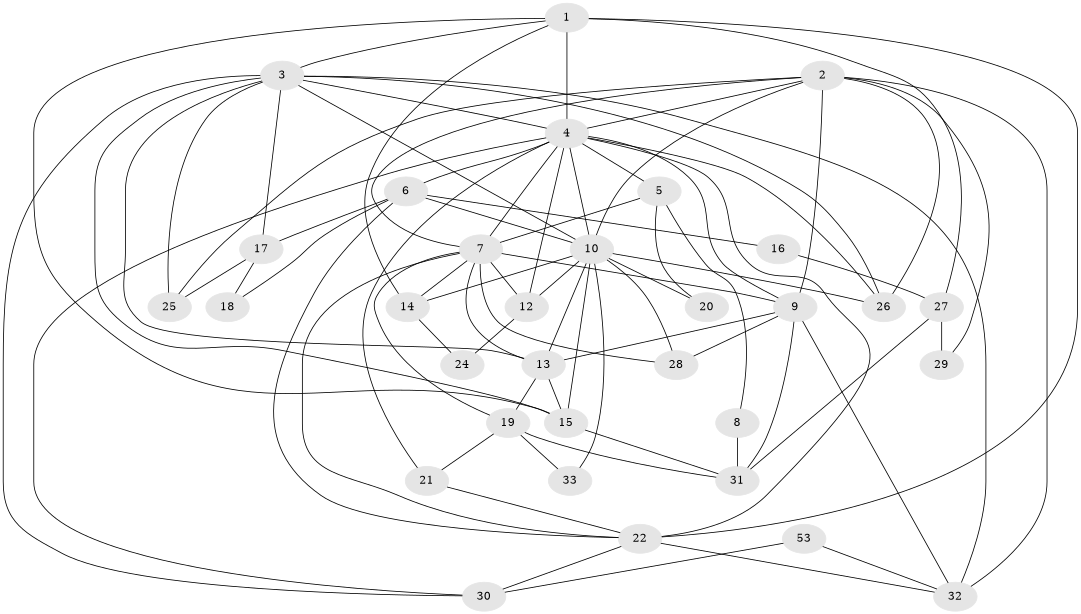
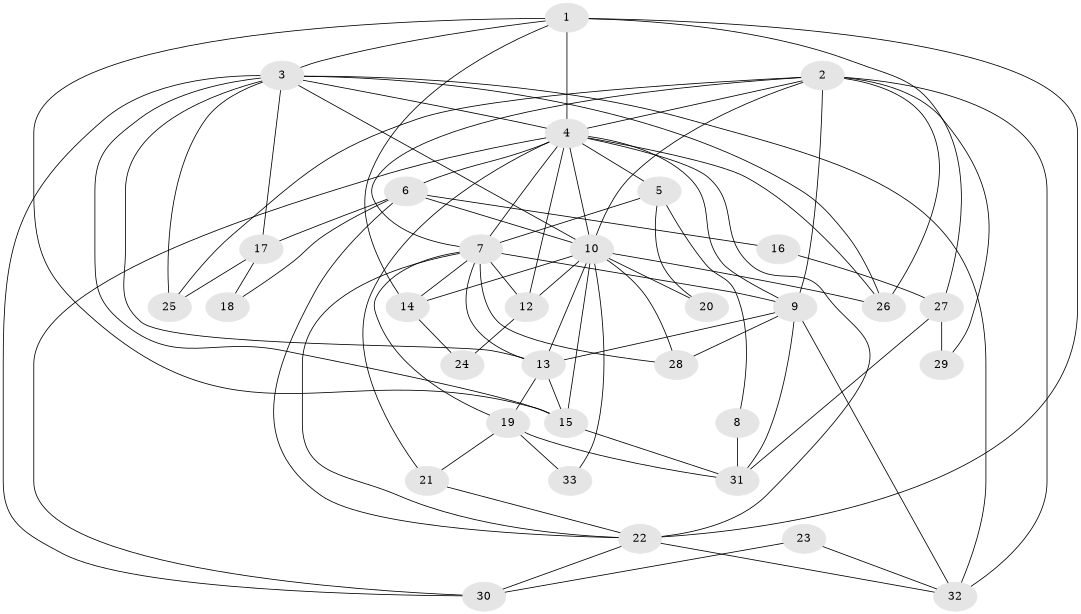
  graph {
    node [color=gray90 style=filled]
    edge [weight=1.0]
    1
    3
    4
    14
    15
    22
    27
    10
    25
    26
    32
    13
    17
    30
    7
    9
    5
    6
    12
    21
    24
    31
    29
    2
    19
    28
    20
    33
    18
    8
    16
-   23 [label=53]
+   23
    1 -- 3
    1 -- 4 [weight=2.0]
    1 -- 14
    1 -- 15
    1 -- 22 [weight=2.0]
    1 -- 27
    3 -- 4
    3 -- 15
    3 -- 10 [weight=2.0]
    3 -- 25 [weight=2.0]
    3 -- 26
    3 -- 32
    3 -- 13
    3 -- 17
    3 -- 30
    4 -- 22
    4 -- 10 [weight=2.0]
    4 -- 26
    4 -- 30
    4 -- 7 [weight=3.0]
    4 -- 9
    4 -- 5
    4 -- 6
    4 -- 12 [weight=2.0]
    4 -- 21 [weight=2.0]
    14 -- 24
    15 -- 31
    22 -- 32
    22 -- 30
    27 -- 31
    27 -- 29
    10 -- 14
    10 -- 15
    10 -- 26 [weight=2.0]
    10 -- 13
    10 -- 12
    10 -- 28 [weight=2.0]
    10 -- 20
    10 -- 33
    13 -- 15
    13 -- 19
    17 -- 25
    17 -- 18
    7 -- 14
    7 -- 22
    7 -- 13
    7 -- 9
    7 -- 12
    7 -- 19
    7 -- 28
    9 -- 32
    9 -- 13
    9 -- 31
    9 -- 28
    5 -- 7
    5 -- 20
    5 -- 8
    6 -- 22
    6 -- 10
    6 -- 17
    6 -- 18
    6 -- 16
    12 -- 24
    21 -- 22
    2 -- 4
    2 -- 10
    2 -- 25
    2 -- 26
    2 -- 32
    2 -- 7
    2 -- 9 [weight=3.0]
    2 -- 29
    19 -- 21
    19 -- 31
    19 -- 33
    8 -- 31
    16 -- 27
    23 -- 32
    23 -- 30
  }
